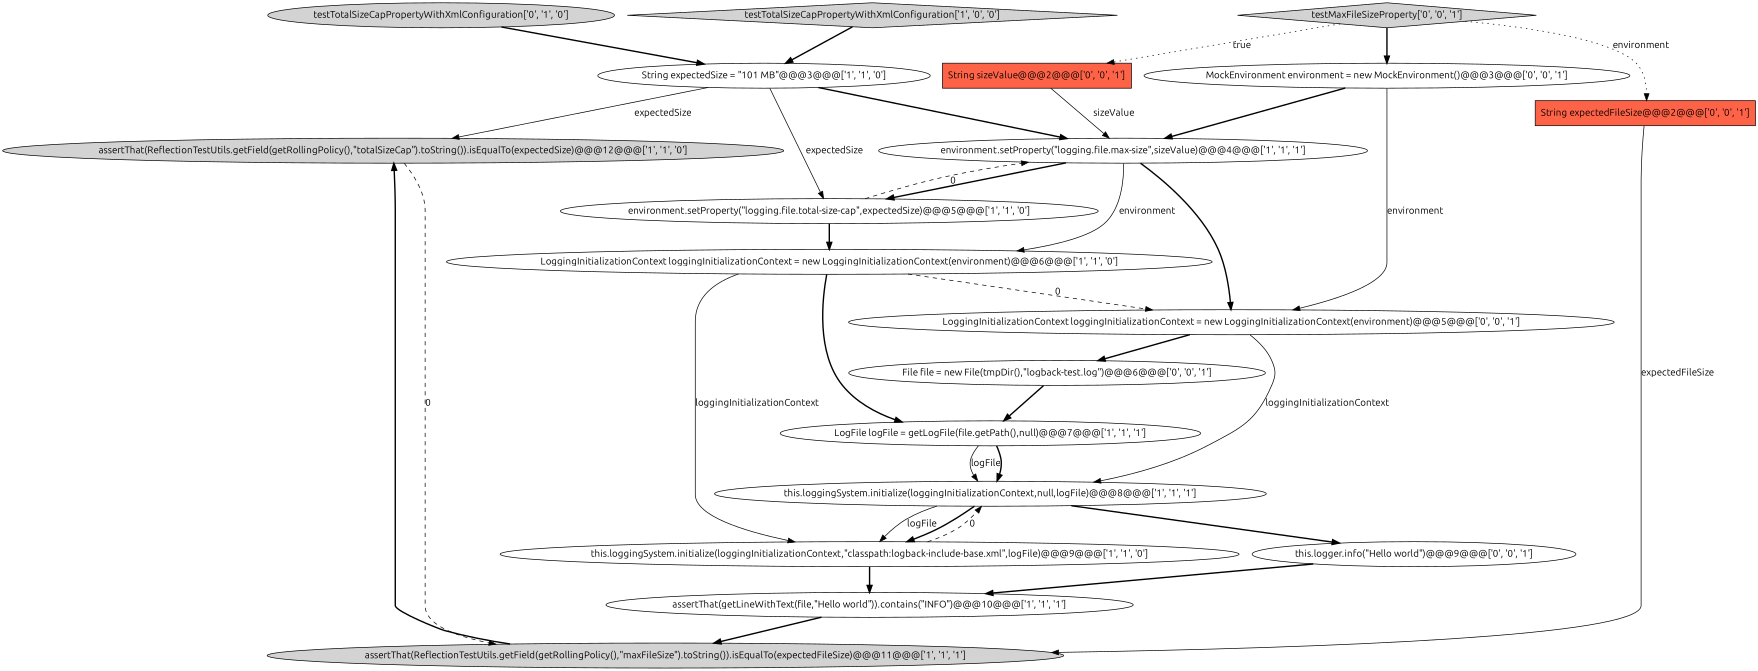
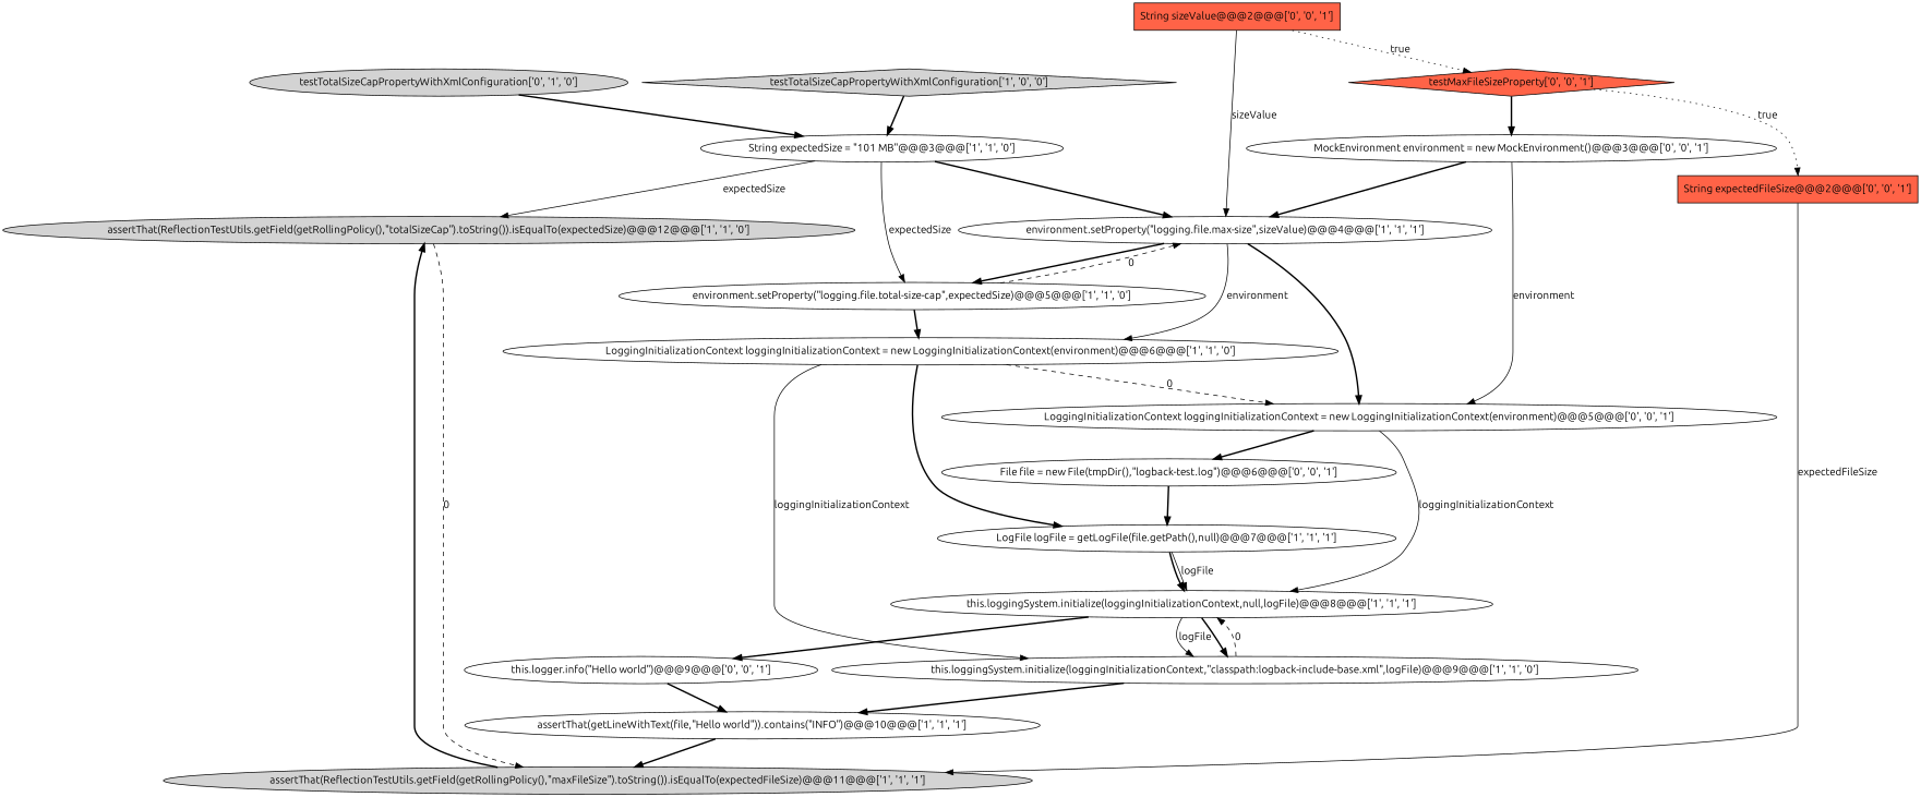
  digraph {
    fontname=Ubuntu
    node [fillcolor=white fontname=Ubuntu shape=ellipse style=filled]
    edge [fontname=Ubuntu style=bold]
    n1 [fillcolor=lightgray label="assertThat(ReflectionTestUtils.getField(getRollingPolicy(),\"totalSizeCap\").toString()).isEqualTo(expectedSize)@@@12@@@['1', '1', '0']"]
    n2 [fillcolor=lightgray label="assertThat(ReflectionTestUtils.getField(getRollingPolicy(),\"maxFileSize\").toString()).isEqualTo(expectedFileSize)@@@11@@@['1', '1', '1']"]
    n3 [fillcolor=lightgray label="testTotalSizeCapPropertyWithXmlConfiguration['1', '0', '0']" shape=diamond]
    n4 [label="String expectedSize = \"101 MB\"@@@3@@@['1', '1', '0']"]
    n5 [label="environment.setProperty(\"logging.file.max-size\",sizeValue)@@@4@@@['1', '1', '1']"]
    n6 [label="environment.setProperty(\"logging.file.total-size-cap\",expectedSize)@@@5@@@['1', '1', '0']"]
    n7 [label="LoggingInitializationContext loggingInitializationContext = new LoggingInitializationContext(environment)@@@5@@@['0', '0', '1']"]
    n8 [label="LoggingInitializationContext loggingInitializationContext = new LoggingInitializationContext(environment)@@@6@@@['1', '1', '0']"]
-   n9 [fillcolor=lightgray label="testMaxFileSizeProperty['0', '0', '1']" shape=diamond]
+   n9 [fillcolor=tomato label="testMaxFileSizeProperty['0', '0', '1']" shape=diamond]
    n10 [label="MockEnvironment environment = new MockEnvironment()@@@3@@@['0', '0', '1']"]
    n11 [fillcolor=tomato label="String sizeValue@@@2@@@['0', '0', '1']" shape=box]
    n12 [fillcolor=tomato label="String expectedFileSize@@@2@@@['0', '0', '1']" shape=box]
    n13 [label="this.loggingSystem.initialize(loggingInitializationContext,\"classpath:logback-include-base.xml\",logFile)@@@9@@@['1', '1', '0']"]
    n14 [label="this.loggingSystem.initialize(loggingInitializationContext,null,logFile)@@@8@@@['1', '1', '1']"]
    n15 [label="assertThat(getLineWithText(file,\"Hello world\")).contains(\"INFO\")@@@10@@@['1', '1', '1']"]
    n16 [label="this.logger.info(\"Hello world\")@@@9@@@['0', '0', '1']"]
    n17 [label="File file = new File(tmpDir(),\"logback-test.log\")@@@6@@@['0', '0', '1']"]
    n18 [label="LogFile logFile = getLogFile(file.getPath(),null)@@@7@@@['1', '1', '1']"]
    n19 [fillcolor=lightgray label="testTotalSizeCapPropertyWithXmlConfiguration['0', '1', '0']"]
    n1 -> n2 [label=0 style=dashed]
    n2 -> n1
    n3 -> n4
    n4 -> n1 [label=expectedSize style=solid]
    n4 -> n5
    n4 -> n6 [label=expectedSize style=solid]
    n5 -> n6
    n5 -> n7
    n5 -> n8 [label=environment style=solid]
    n6 -> n5 [label=0 style=dashed]
    n6 -> n8
    n7 -> n14 [label=loggingInitializationContext style=solid]
    n7 -> n17
    n8 -> n7 [label=0 style=dashed]
    n8 -> n13 [label=loggingInitializationContext style=solid]
    n8 -> n18
    n9 -> n10
-   n9 -> n11 [label=true style=dotted]
-   n9 -> n12 [label=environment style=dotted]
+   n11 -> n9 [label=true style=dotted]
+   n9 -> n12 [label=true style=dotted]
    n10 -> n5
    n10 -> n7 [label=environment style=solid]
    n11 -> n5 [label=sizeValue style=solid]
    n12 -> n2 [label=expectedFileSize style=solid]
    n13 -> n14 [label=0 style=dashed]
    n13 -> n15
    n14 -> n13 [label=logFile style=solid]
    n14 -> n13
    n14 -> n16
    n15 -> n2
    n16 -> n15
    n17 -> n18
    n18 -> n14 [label=logFile style=solid]
    n18 -> n14
    n19 -> n4
  }
